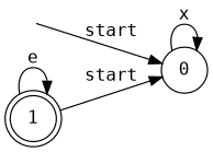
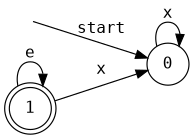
  digraph {
    fontname="DejaVu Sans Mono"
    rankdir=LR
    node [fontname="DejaVu Sans Mono"]
    edge [fontname="DejaVu Sans Mono"]
    __start [shape=point style=invis]
    0 [shape=circle]
    1 [shape=doublecircle]
    __start -> 0 [label=start]
    0 -> 0 [label=x]
-   1 -> 0 [label=start]
+   1 -> 0 [label=x]
    1 -> 1 [label=e]
  }
